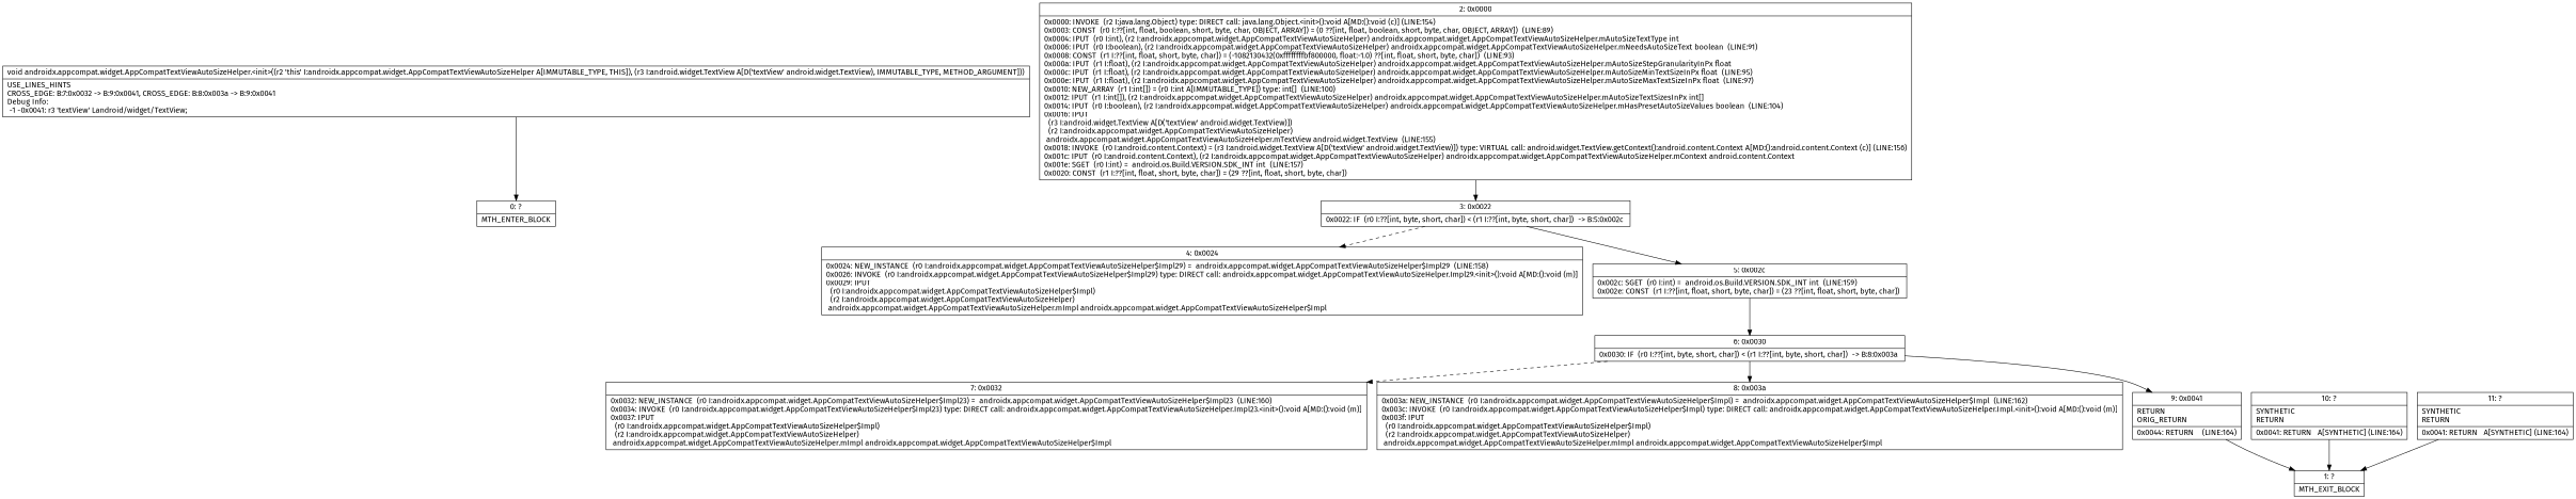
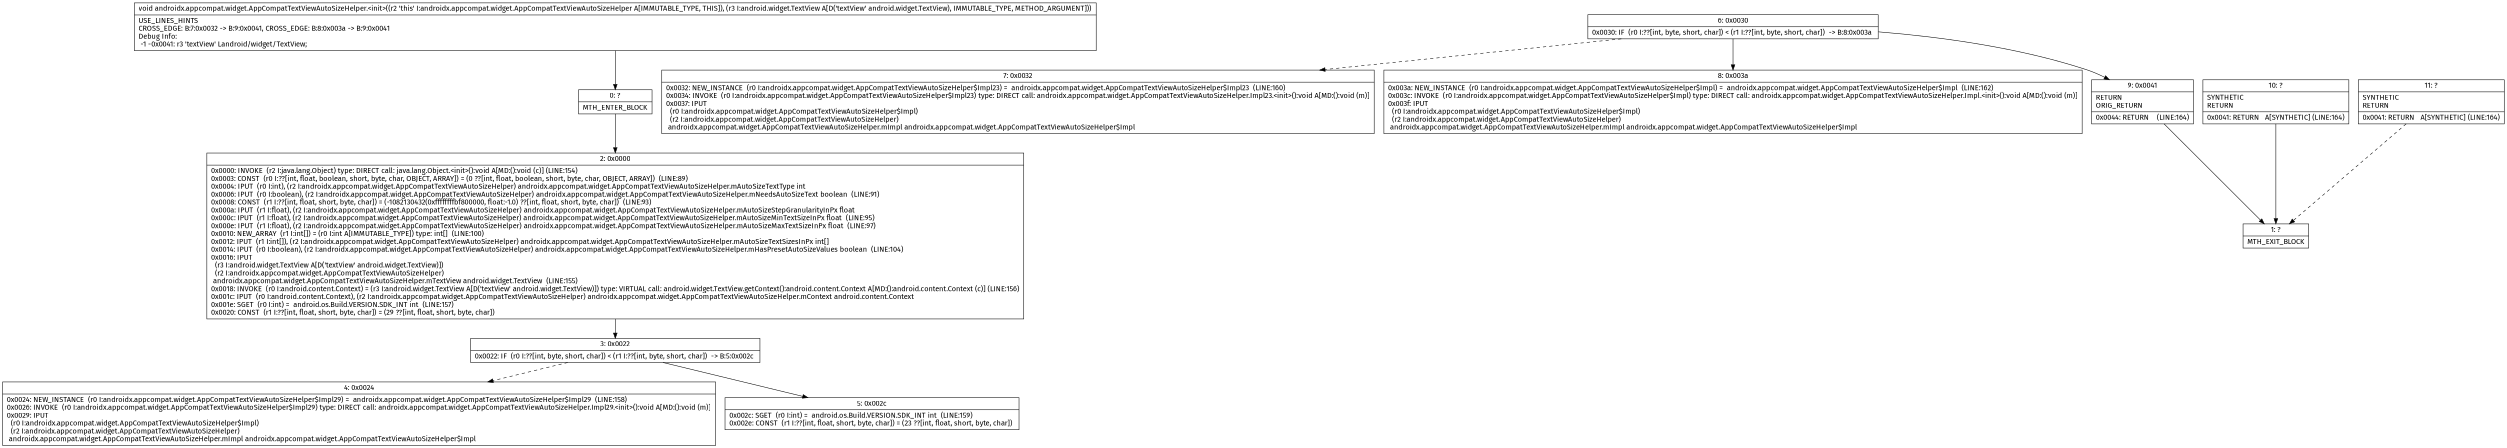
  digraph {
    fontname="Fira Sans"
    node [fontname="Fira Sans" shape=record]
    edge [fontname="Fira Sans"]
    n1 [label="{0\:\ ?|MTH_ENTER_BLOCK\l}"]
    n2 [label="{2\:\ 0x0000|0x0000: INVOKE  (r2 I:java.lang.Object) type: DIRECT call: java.lang.Object.\<init\>():void A[MD:():void (c)] (LINE:154)\l0x0003: CONST  (r0 I:??[int, float, boolean, short, byte, char, OBJECT, ARRAY]) = (0 ??[int, float, boolean, short, byte, char, OBJECT, ARRAY])  (LINE:89)\l0x0004: IPUT  (r0 I:int), (r2 I:androidx.appcompat.widget.AppCompatTextViewAutoSizeHelper) androidx.appcompat.widget.AppCompatTextViewAutoSizeHelper.mAutoSizeTextType int \l0x0006: IPUT  (r0 I:boolean), (r2 I:androidx.appcompat.widget.AppCompatTextViewAutoSizeHelper) androidx.appcompat.widget.AppCompatTextViewAutoSizeHelper.mNeedsAutoSizeText boolean  (LINE:91)\l0x0008: CONST  (r1 I:??[int, float, short, byte, char]) = (\-1082130432(0xffffffffbf800000, float:\-1.0) ??[int, float, short, byte, char])  (LINE:93)\l0x000a: IPUT  (r1 I:float), (r2 I:androidx.appcompat.widget.AppCompatTextViewAutoSizeHelper) androidx.appcompat.widget.AppCompatTextViewAutoSizeHelper.mAutoSizeStepGranularityInPx float \l0x000c: IPUT  (r1 I:float), (r2 I:androidx.appcompat.widget.AppCompatTextViewAutoSizeHelper) androidx.appcompat.widget.AppCompatTextViewAutoSizeHelper.mAutoSizeMinTextSizeInPx float  (LINE:95)\l0x000e: IPUT  (r1 I:float), (r2 I:androidx.appcompat.widget.AppCompatTextViewAutoSizeHelper) androidx.appcompat.widget.AppCompatTextViewAutoSizeHelper.mAutoSizeMaxTextSizeInPx float  (LINE:97)\l0x0010: NEW_ARRAY  (r1 I:int[]) = (r0 I:int A[IMMUTABLE_TYPE]) type: int[]  (LINE:100)\l0x0012: IPUT  (r1 I:int[]), (r2 I:androidx.appcompat.widget.AppCompatTextViewAutoSizeHelper) androidx.appcompat.widget.AppCompatTextViewAutoSizeHelper.mAutoSizeTextSizesInPx int[] \l0x0014: IPUT  (r0 I:boolean), (r2 I:androidx.appcompat.widget.AppCompatTextViewAutoSizeHelper) androidx.appcompat.widget.AppCompatTextViewAutoSizeHelper.mHasPresetAutoSizeValues boolean  (LINE:104)\l0x0016: IPUT  \l  (r3 I:android.widget.TextView A[D('textView' android.widget.TextView)])\l  (r2 I:androidx.appcompat.widget.AppCompatTextViewAutoSizeHelper)\l androidx.appcompat.widget.AppCompatTextViewAutoSizeHelper.mTextView android.widget.TextView  (LINE:155)\l0x0018: INVOKE  (r0 I:android.content.Context) = (r3 I:android.widget.TextView A[D('textView' android.widget.TextView)]) type: VIRTUAL call: android.widget.TextView.getContext():android.content.Context A[MD:():android.content.Context (c)] (LINE:156)\l0x001c: IPUT  (r0 I:android.content.Context), (r2 I:androidx.appcompat.widget.AppCompatTextViewAutoSizeHelper) androidx.appcompat.widget.AppCompatTextViewAutoSizeHelper.mContext android.content.Context \l0x001e: SGET  (r0 I:int) =  android.os.Build.VERSION.SDK_INT int  (LINE:157)\l0x0020: CONST  (r1 I:??[int, float, short, byte, char]) = (29 ??[int, float, short, byte, char]) \l}"]
    n3 [label="{3\:\ 0x0022|0x0022: IF  (r0 I:??[int, byte, short, char]) \< (r1 I:??[int, byte, short, char])  \-\> B:5:0x002c \l}"]
    n4 [label="{4\:\ 0x0024|0x0024: NEW_INSTANCE  (r0 I:androidx.appcompat.widget.AppCompatTextViewAutoSizeHelper$Impl29) =  androidx.appcompat.widget.AppCompatTextViewAutoSizeHelper$Impl29  (LINE:158)\l0x0026: INVOKE  (r0 I:androidx.appcompat.widget.AppCompatTextViewAutoSizeHelper$Impl29) type: DIRECT call: androidx.appcompat.widget.AppCompatTextViewAutoSizeHelper.Impl29.\<init\>():void A[MD:():void (m)]\l0x0029: IPUT  \l  (r0 I:androidx.appcompat.widget.AppCompatTextViewAutoSizeHelper$Impl)\l  (r2 I:androidx.appcompat.widget.AppCompatTextViewAutoSizeHelper)\l androidx.appcompat.widget.AppCompatTextViewAutoSizeHelper.mImpl androidx.appcompat.widget.AppCompatTextViewAutoSizeHelper$Impl \l}"]
    n5 [label="{5\:\ 0x002c|0x002c: SGET  (r0 I:int) =  android.os.Build.VERSION.SDK_INT int  (LINE:159)\l0x002e: CONST  (r1 I:??[int, float, short, byte, char]) = (23 ??[int, float, short, byte, char]) \l}"]
    n6 [label="{6\:\ 0x0030|0x0030: IF  (r0 I:??[int, byte, short, char]) \< (r1 I:??[int, byte, short, char])  \-\> B:8:0x003a \l}"]
    n7 [label="{10\:\ ?|SYNTHETIC\lRETURN\l|0x0041: RETURN   A[SYNTHETIC] (LINE:164)\l}"]
    n8 [label="{1\:\ ?|MTH_EXIT_BLOCK\l}"]
    n9 [label="{7\:\ 0x0032|0x0032: NEW_INSTANCE  (r0 I:androidx.appcompat.widget.AppCompatTextViewAutoSizeHelper$Impl23) =  androidx.appcompat.widget.AppCompatTextViewAutoSizeHelper$Impl23  (LINE:160)\l0x0034: INVOKE  (r0 I:androidx.appcompat.widget.AppCompatTextViewAutoSizeHelper$Impl23) type: DIRECT call: androidx.appcompat.widget.AppCompatTextViewAutoSizeHelper.Impl23.\<init\>():void A[MD:():void (m)]\l0x0037: IPUT  \l  (r0 I:androidx.appcompat.widget.AppCompatTextViewAutoSizeHelper$Impl)\l  (r2 I:androidx.appcompat.widget.AppCompatTextViewAutoSizeHelper)\l androidx.appcompat.widget.AppCompatTextViewAutoSizeHelper.mImpl androidx.appcompat.widget.AppCompatTextViewAutoSizeHelper$Impl \l}"]
    n10 [label="{8\:\ 0x003a|0x003a: NEW_INSTANCE  (r0 I:androidx.appcompat.widget.AppCompatTextViewAutoSizeHelper$Impl) =  androidx.appcompat.widget.AppCompatTextViewAutoSizeHelper$Impl  (LINE:162)\l0x003c: INVOKE  (r0 I:androidx.appcompat.widget.AppCompatTextViewAutoSizeHelper$Impl) type: DIRECT call: androidx.appcompat.widget.AppCompatTextViewAutoSizeHelper.Impl.\<init\>():void A[MD:():void (m)]\l0x003f: IPUT  \l  (r0 I:androidx.appcompat.widget.AppCompatTextViewAutoSizeHelper$Impl)\l  (r2 I:androidx.appcompat.widget.AppCompatTextViewAutoSizeHelper)\l androidx.appcompat.widget.AppCompatTextViewAutoSizeHelper.mImpl androidx.appcompat.widget.AppCompatTextViewAutoSizeHelper$Impl \l}"]
    n11 [label="{9\:\ 0x0041|RETURN\lORIG_RETURN\l|0x0044: RETURN    (LINE:164)\l}"]
    n12 [label="{11\:\ ?|SYNTHETIC\lRETURN\l|0x0041: RETURN   A[SYNTHETIC] (LINE:164)\l}"]
    n13 [label="{void androidx.appcompat.widget.AppCompatTextViewAutoSizeHelper.\<init\>((r2 'this' I:androidx.appcompat.widget.AppCompatTextViewAutoSizeHelper A[IMMUTABLE_TYPE, THIS]), (r3 I:android.widget.TextView A[D('textView' android.widget.TextView), IMMUTABLE_TYPE, METHOD_ARGUMENT]))  | USE_LINES_HINTS\lCROSS_EDGE: B:7:0x0032 \-\> B:9:0x0041, CROSS_EDGE: B:8:0x003a \-\> B:9:0x0041\lDebug Info:\l  \-1 \-0x0041: r3 'textView' Landroid\/widget\/TextView;\l}"]
+   n1 -> n2
    n2 -> n3
    n3 -> n4 [style=dashed]
    n3 -> n5
-   n5 -> n6
    n6 -> n9 [style=dashed]
    n6 -> n10
    n6 -> n11
    n7 -> n8
    n11 -> n8
-   n12 -> n8
+   n12 -> n8 [style=dashed]
    n13 -> n1
  }
